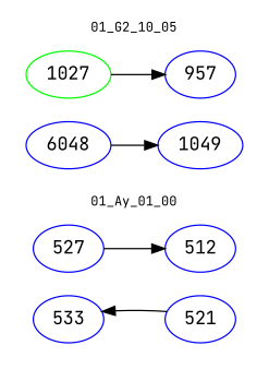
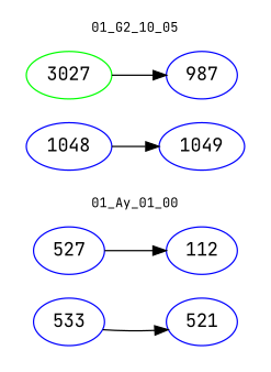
  digraph {
    fontname="JetBrains Mono"
    rankdir=LR
    node [color=blue fontname="JetBrains Mono"]
    edge [color=black fontname="JetBrains Mono"]
    n1 [label=527]
-   n2 [label=512]
+   n2 [label=112]
    n3 [label=533]
    n4 [label=521]
-   n5 [color=green label=1027]
-   n6 [label=957]
-   n7 [label=6048]
+   n5 [color=green label=3027]
+   n6 [label=987]
+   n7 [label=1048]
    n8 [label=1049]
    subgraph cluster_1 {
      color=white
      fontsize=10
      label="01_Ay_01_00"
      n1
      n2
      n3
      n4
    }
    subgraph cluster_2 {
      color=white
      fontsize=10
      label="01_G2_10_05"
      n5
      n6
      n7
      n8
    }
    n1 -> n2
-   n4 -> n3
+   n3 -> n4
    n5 -> n6
    n7 -> n8
  }
